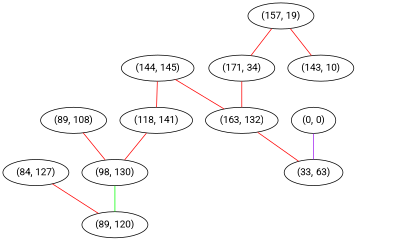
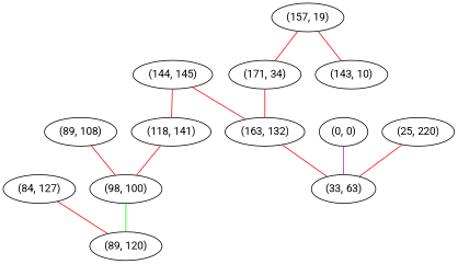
  graph {
    fontname=Roboto
    node [fontname=Roboto]
    edge [color=red fontname=Roboto weight=1]
    n1 [label="(118, 141)"]
    "(144, 145)"
    "(163, 132)"
-   "(98, 130)"
+   "(98, 130)" [label="(98, 100)"]
    "(33, 63)"
    "(0, 0)"
    "(157, 19)"
    "(171, 34)"
    "(143, 10)"
    "(89, 120)"
    "(84, 127)"
    "(89, 108)"
+   "(25, 220)"
    n1 -- "(98, 130)"
    "(144, 145)" -- n1
    "(144, 145)" -- "(163, 132)"
    "(163, 132)" -- "(33, 63)"
    "(98, 130)" -- "(89, 120)" [color=green weight=2]
    "(0, 0)" -- "(33, 63)" [color=purple weight=4]
    "(157, 19)" -- "(171, 34)"
    "(157, 19)" -- "(143, 10)"
    "(171, 34)" -- "(163, 132)"
    "(84, 127)" -- "(89, 120)"
    "(89, 108)" -- "(98, 130)"
+   "(25, 220)" -- "(33, 63)"
  }
